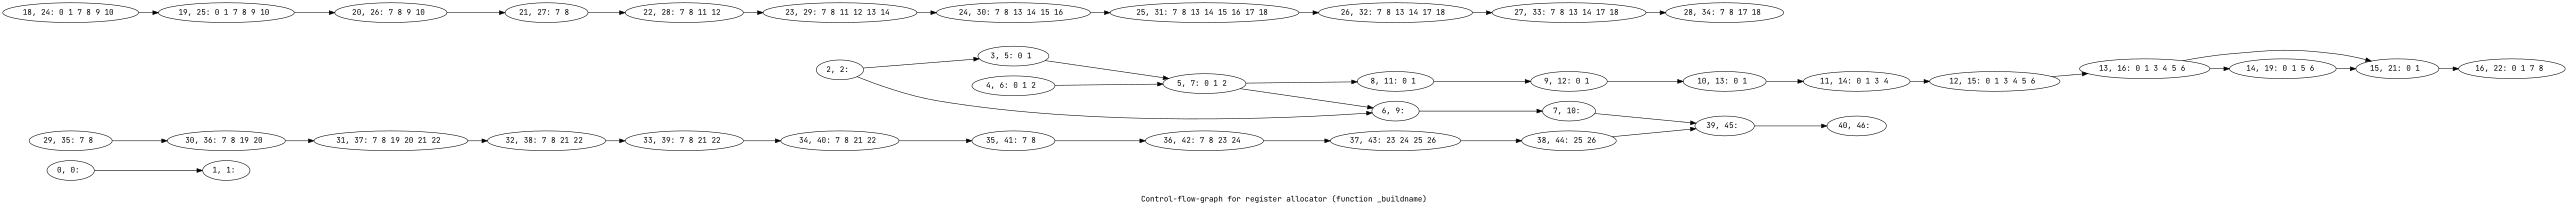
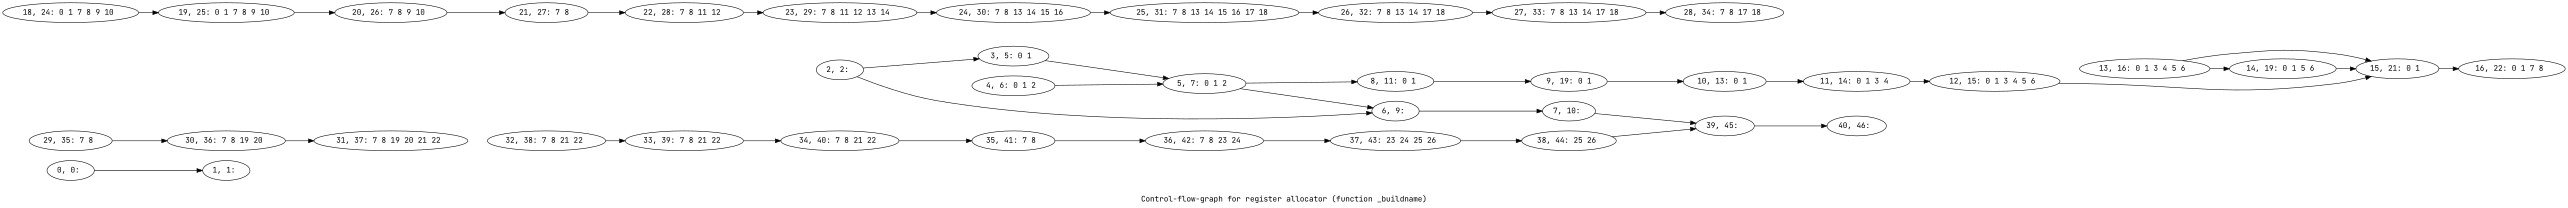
  digraph {
    fontname="JetBrains Mono"
    label="Control-flow-graph for register allocator (function _buildname)"
    rankdir=LR
    node [fontname="JetBrains Mono"]
    edge [fontname="JetBrains Mono"]
    n1 [label="0, 0: "]
    n2 [label="1, 1: "]
    n3 [label="2, 2: "]
    n4 [label="3, 5: 0 1 "]
    n5 [label="6, 9: "]
    n6 [label="5, 7: 0 1 2 "]
    n7 [label="7, 10: "]
    n8 [label="4, 6: 0 1 2 "]
    n9 [label="8, 11: 0 1 "]
-   n10 [label="9, 12: 0 1 "]
+   n10 [label="9, 19: 0 1"]
    n11 [label="39, 45: "]
    n12 [label="40, 46: "]
    n13 [label="10, 13: 0 1 "]
    n14 [label="11, 14: 0 1 3 4 "]
    n15 [label="12, 15: 0 1 3 4 5 6 "]
    n16 [label="13, 16: 0 1 3 4 5 6 "]
    n17 [label="14, 19: 0 1 5 6 "]
    n18 [label="15, 21: 0 1 "]
    n19 [label="16, 22: 0 1 7 8 "]
    n20 [label="18, 24: 0 1 7 8 9 10 "]
    n21 [label="19, 25: 0 1 7 8 9 10 "]
    n22 [label="20, 26: 7 8 9 10 "]
    n23 [label="21, 27: 7 8 "]
    n24 [label="22, 28: 7 8 11 12 "]
    n25 [label="23, 29: 7 8 11 12 13 14 "]
    n26 [label="24, 30: 7 8 13 14 15 16 "]
    n27 [label="25, 31: 7 8 13 14 15 16 17 18 "]
    n28 [label="26, 32: 7 8 13 14 17 18 "]
    n29 [label="27, 33: 7 8 13 14 17 18 "]
    n30 [label="28, 34: 7 8 17 18 "]
    n31 [label="29, 35: 7 8 "]
    n32 [label="30, 36: 7 8 19 20 "]
    n33 [label="31, 37: 7 8 19 20 21 22 "]
    n34 [label="32, 38: 7 8 21 22 "]
    n35 [label="33, 39: 7 8 21 22 "]
    n36 [label="34, 40: 7 8 21 22 "]
    n37 [label="35, 41: 7 8 "]
    n38 [label="36, 42: 7 8 23 24 "]
    n39 [label="37, 43: 23 24 25 26 "]
    n40 [label="38, 44: 25 26 "]
    n1 -> n2
    n3 -> n4
    n3 -> n5
    n4 -> n6
    n5 -> n7
    n6 -> n5
    n6 -> n9
    n7 -> n11
    n8 -> n6
    n9 -> n10
    n10 -> n13
    n11 -> n12
    n13 -> n14
    n14 -> n15
-   n15 -> n16
+   n15 -> n18
    n16 -> n17
    n16 -> n18
    n17 -> n18
    n18 -> n19
    n20 -> n21
    n21 -> n22
    n22 -> n23
    n23 -> n24
    n24 -> n25
    n25 -> n26
    n26 -> n27
    n27 -> n28
    n28 -> n29
    n29 -> n30
    n31 -> n32
    n32 -> n33
-   n33 -> n34
    n34 -> n35
    n35 -> n36
    n36 -> n37
    n37 -> n38
    n38 -> n39
    n39 -> n40
    n40 -> n11
  }
